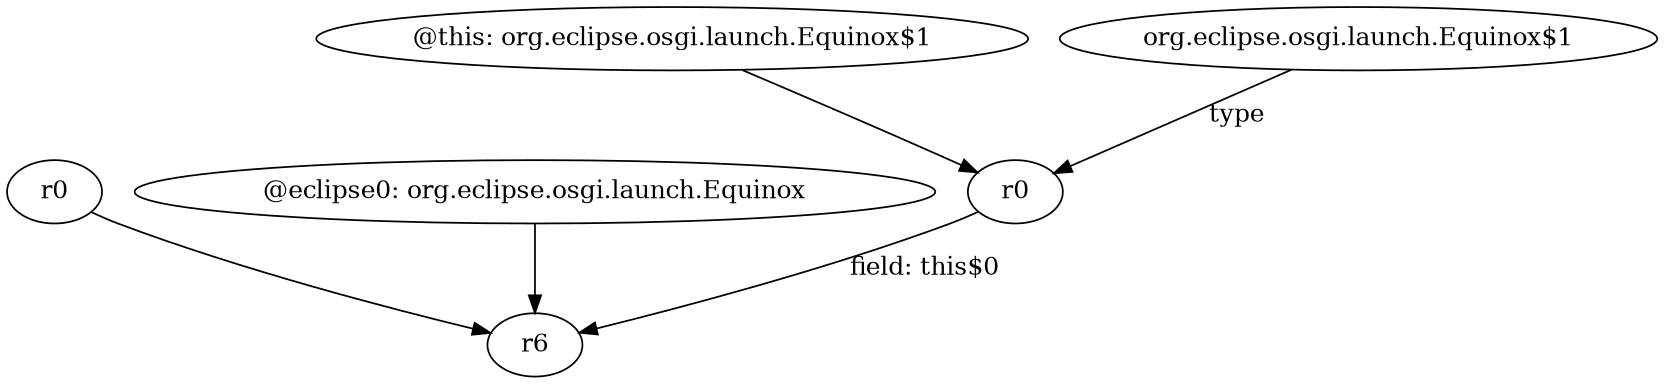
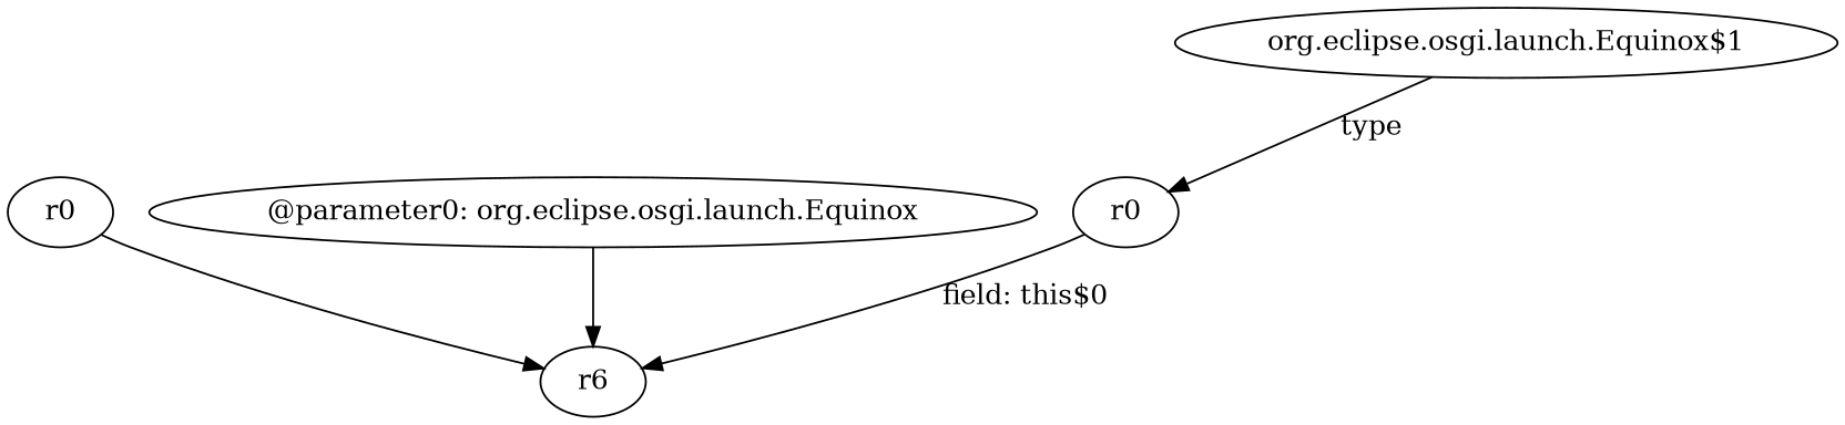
  digraph {
    n1 [label=r0]
    n2 [label=r6]
-   n3 [label="@eclipse0: org.eclipse.osgi.launch.Equinox"]
-   n4 [label="@this: org.eclipse.osgi.launch.Equinox$1"]
+   n3 [label="@parameter0: org.eclipse.osgi.launch.Equinox"]
    n5 [label=r0]
    n6 [label="org.eclipse.osgi.launch.Equinox$1"]
    n1 -> n2
    n3 -> n2
-   n4 -> n5
    n5 -> n2 [label="field: this$0"]
    n6 -> n5 [label=type]
  }
